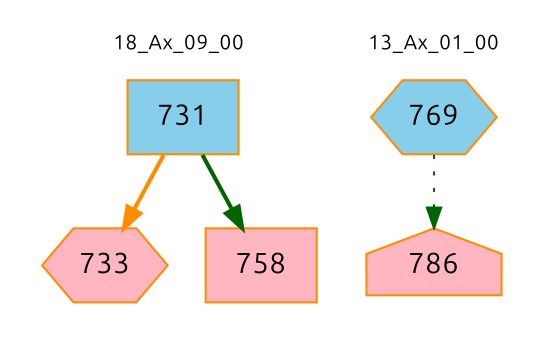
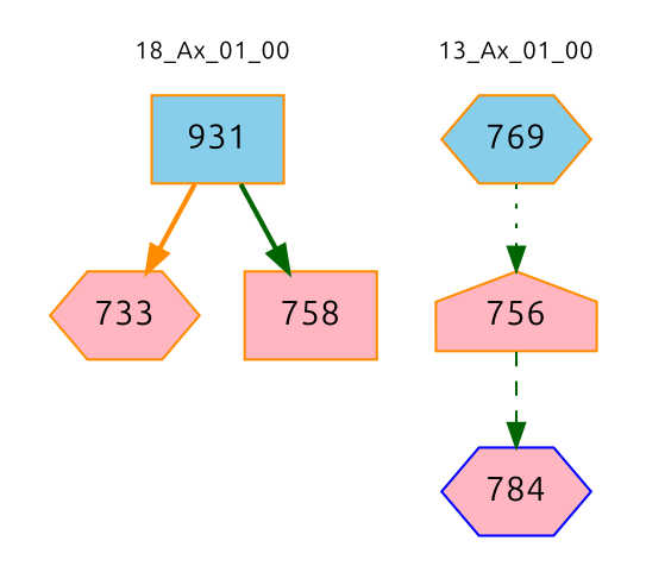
  digraph {
    fontname=Ubuntu
    node [color=darkorange fillcolor=lightpink fontname=Ubuntu shape=hexagon style=filled]
    edge [color=darkgreen fontname=Ubuntu style=bold]
    n1 [label=733]
-   n2 [fillcolor=skyblue label=731 shape=box]
+   n2 [fillcolor=skyblue label=931 shape=box]
    n3 [label=758 shape=box]
    n4 [fillcolor=skyblue label=769]
-   n5 [label=786 shape=house]
+   n5 [label=756 shape=house]
+   n6 [color=blue label=784]
    subgraph cluster_1 {
      color=white
      fontsize=10
-     label="18_Ax_09_00"
+     label="18_Ax_01_00"
      n1
      n2
      n3
    }
    subgraph cluster_2 {
      color=white
      fontsize=10
      label="13_Ax_01_00"
      n4
      n5
+     n6
    }
    n2 -> n1 [color=darkorange]
    n2 -> n3
    n4 -> n5 [style=dotted]
+   n5 -> n6 [style=dashed]
  }
